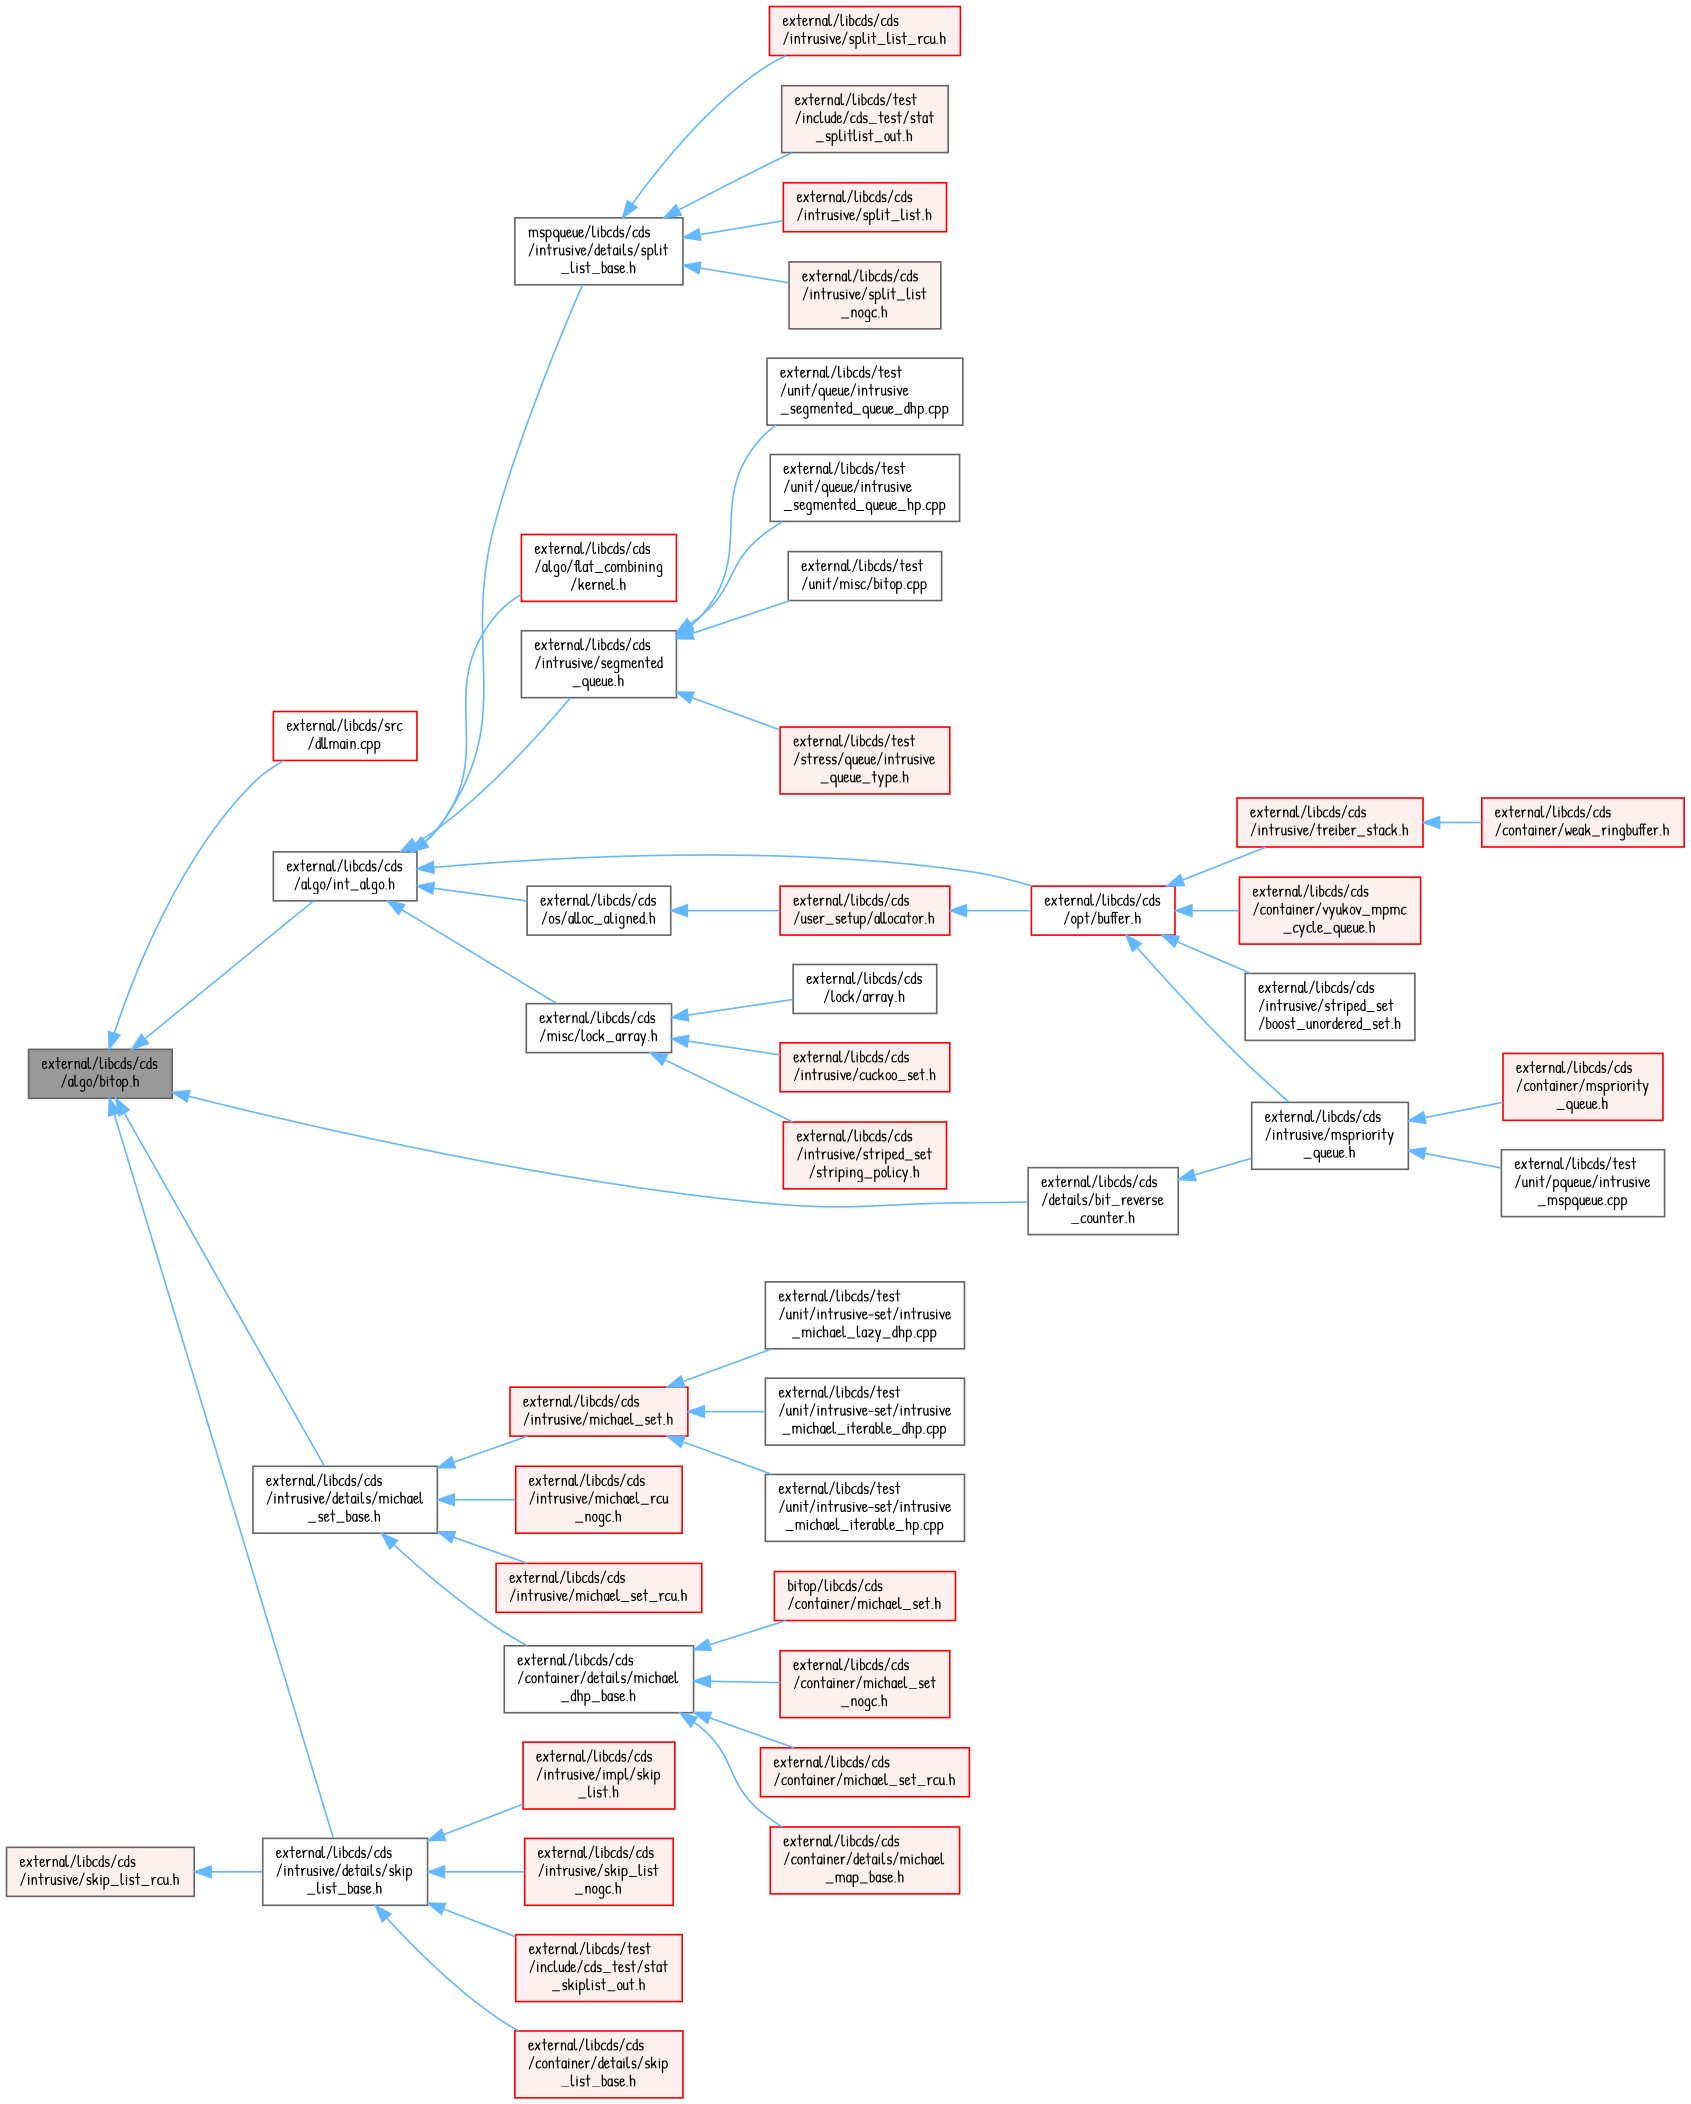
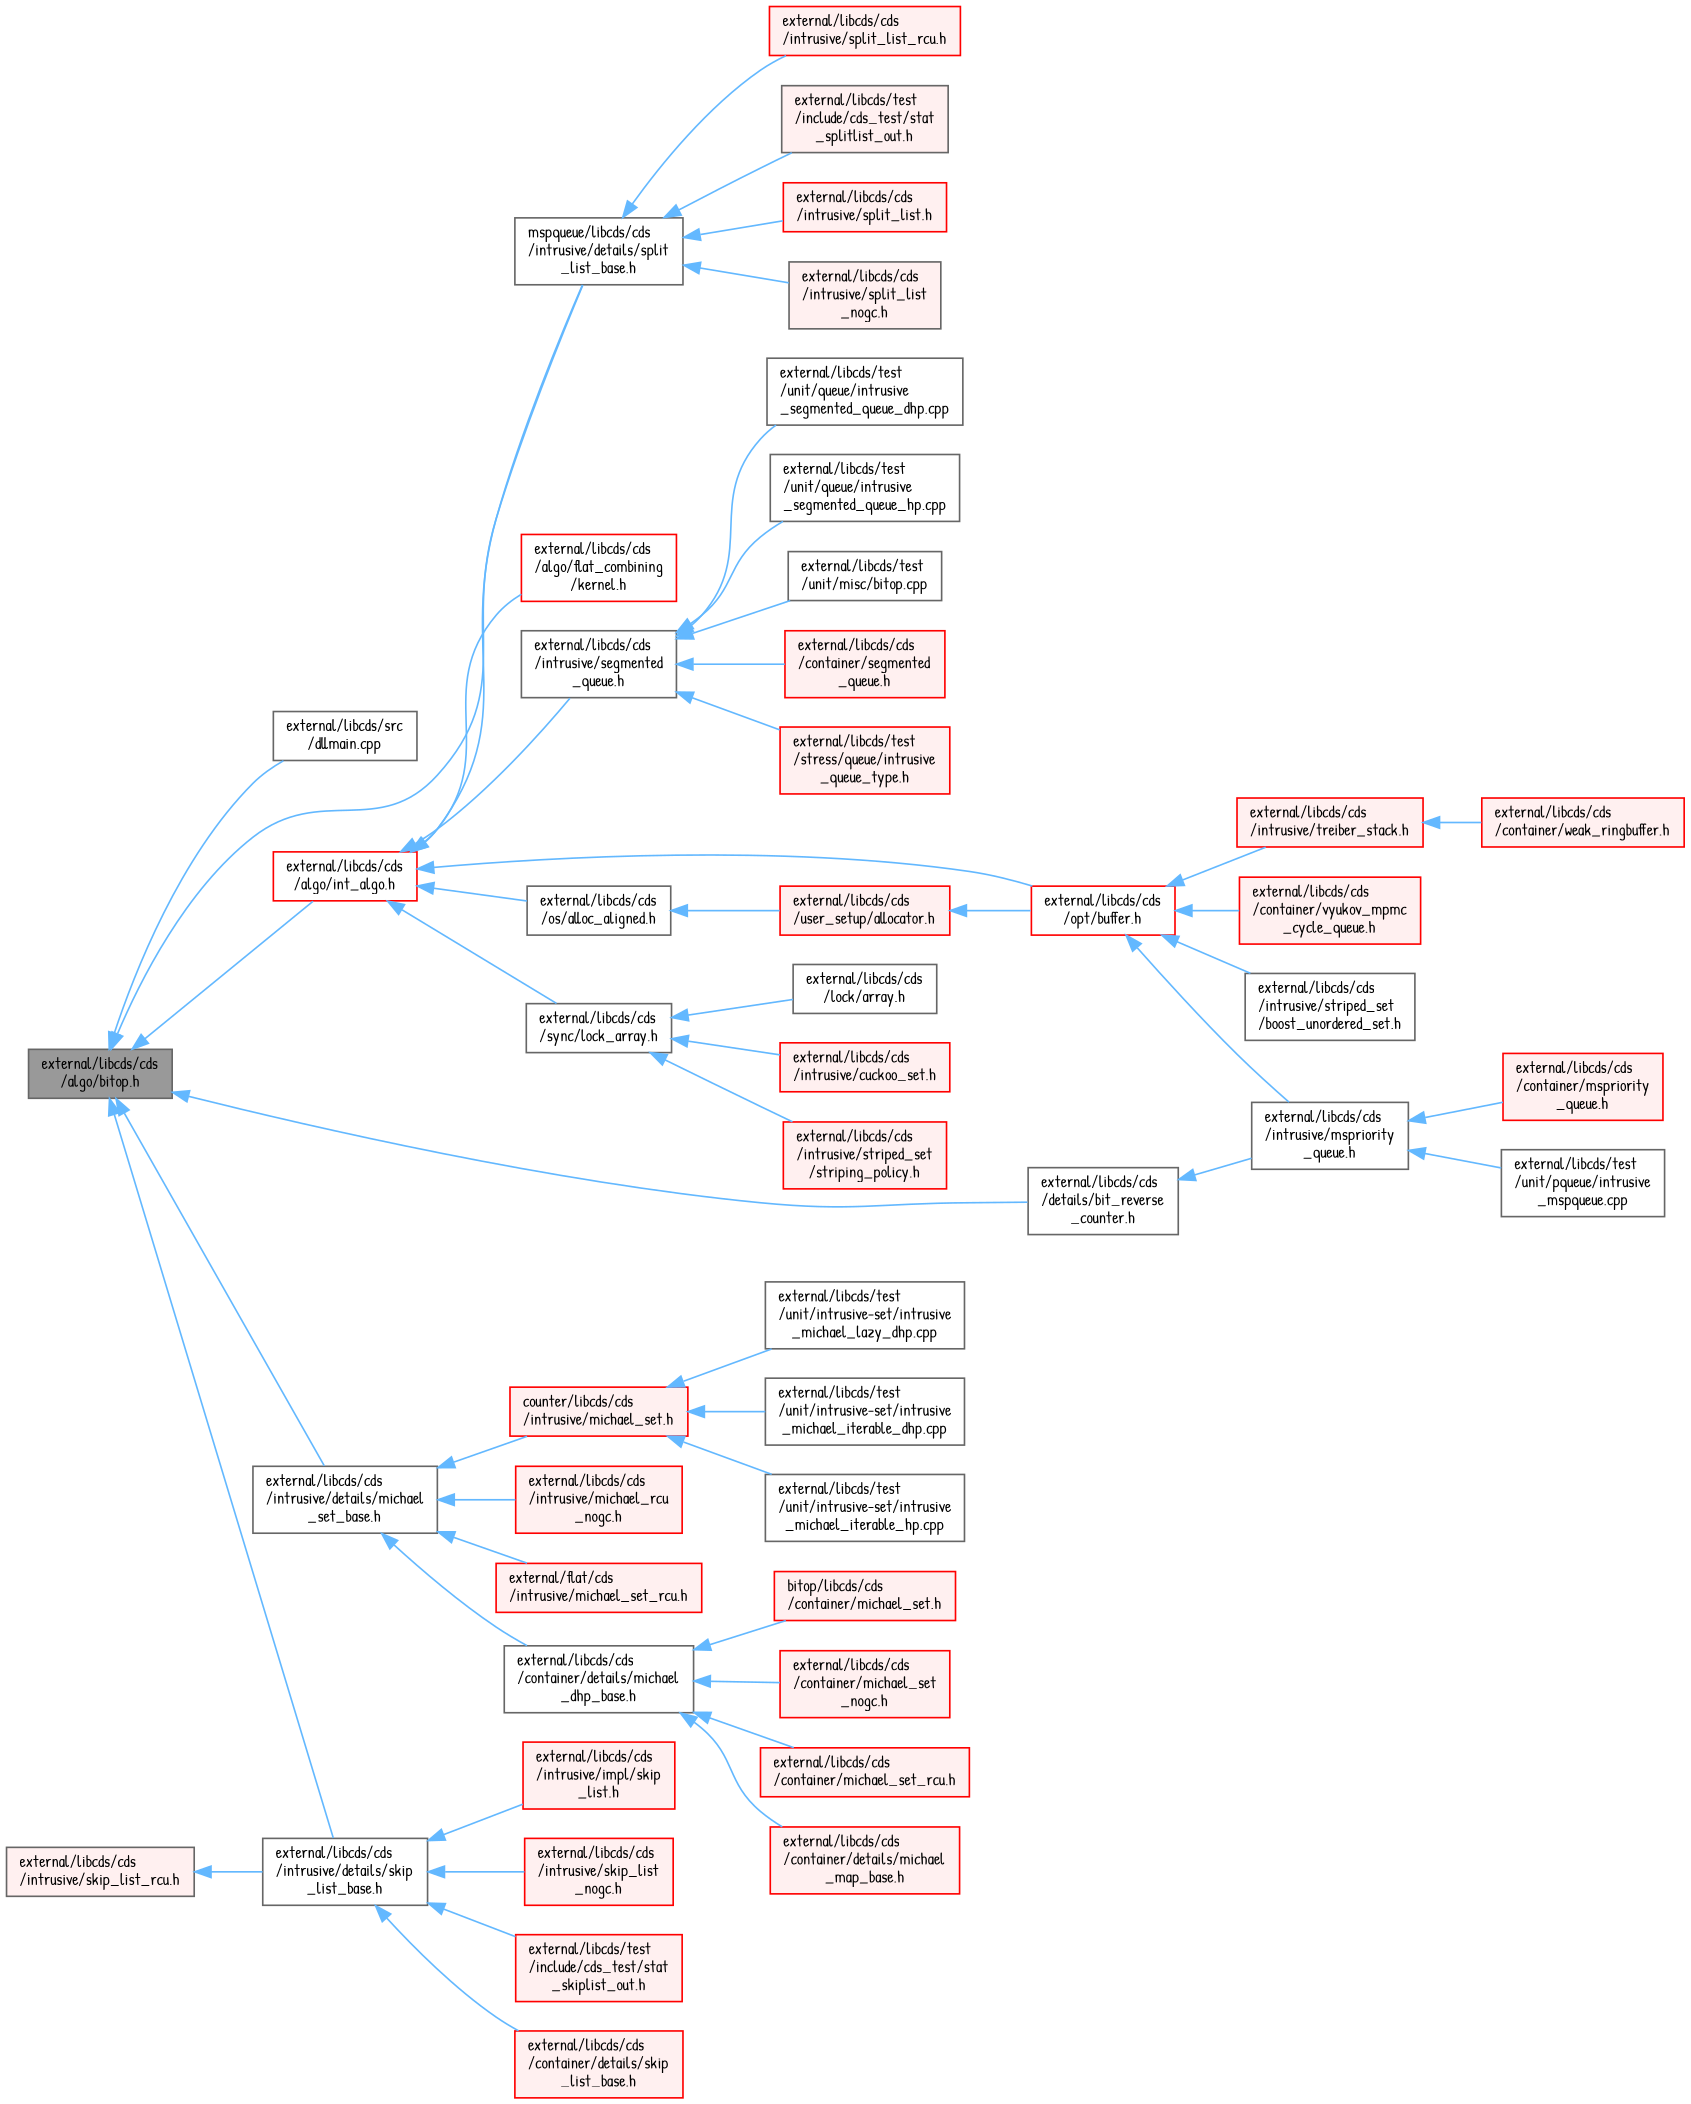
  digraph {
    fontname="Patrick Hand"
    rankdir=LR
    node [color=red fillcolor="#FFF0F0" fontname="Patrick Hand" fontsize=10 shape=box style=filled]
    edge [color=steelblue1 dir=back fontname="Patrick Hand" fontsize=10 labelfontname=Helvetica labelfontsize=10 style=solid]
    n1 [color=gray40 fillcolor=grey60 fontcolor=black height=0.2 label="external/libcds/cds\l/algo/bitop.h" width=0.4]
-   n2 [color=grey40 fillcolor=white height=0.2 label="external/libcds/cds\l/algo/int_algo.h" width=0.4]
+   n2 [fillcolor=white height=0.2 label="external/libcds/cds\l/algo/int_algo.h" width=0.4]
    n3 [color=grey40 fillcolor=white height=0.2 label="mspqueue/libcds/cds\l/intrusive/details/split\l_list_base.h" width=0.4]
    n4 [color=grey40 fillcolor=white height=0.2 label="external/libcds/cds\l/details/bit_reverse\l_counter.h" width=0.4]
    n5 [color=grey40 fillcolor=white height=0.2 label="external/libcds/cds\l/intrusive/details/michael\l_set_base.h" width=0.4]
    n6 [color=grey40 fillcolor=white height=0.2 label="external/libcds/cds\l/intrusive/details/skip\l_list_base.h" width=0.4]
-   n7 [fillcolor=white height=0.2 label="external/libcds/src\l/dllmain.cpp" width=0.4]
+   n7 [color=grey40 fillcolor=white height=0.2 label="external/libcds/src\l/dllmain.cpp" width=0.4]
    n8 [fillcolor=white height=0.2 label="external/libcds/cds\l/algo/flat_combining\l/kernel.h" width=0.4]
    n9 [color=grey40 fillcolor=white height=0.2 label="external/libcds/cds\l/intrusive/segmented\l_queue.h" width=0.4]
    n10 [fillcolor=white height=0.2 label="external/libcds/cds\l/opt/buffer.h" width=0.4]
    n11 [color=grey40 fillcolor=white height=0.2 label="external/libcds/cds\l/os/alloc_aligned.h" width=0.4]
-   n12 [color=grey40 fillcolor=white height=0.2 label="external/libcds/cds\l/misc/lock_array.h" width=0.4]
+   n12 [color=grey40 fillcolor=white height=0.2 label="external/libcds/cds\l/sync/lock_array.h" width=0.4]
    n13 [height=0.2 label="external/libcds/cds\l/intrusive/split_list.h" width=0.4]
    n14 [color=grey40 height=0.2 label="external/libcds/cds\l/intrusive/split_list\l_nogc.h" width=0.4]
    n15 [height=0.2 label="external/libcds/cds\l/intrusive/split_list_rcu.h" width=0.4]
    n16 [color=grey40 height=0.2 label="external/libcds/test\l/include/cds_test/stat\l_splitlist_out.h" width=0.4]
    n17 [color=grey40 fillcolor=white height=0.2 label="external/libcds/cds\l/intrusive/mspriority\l_queue.h" width=0.4]
    n18 [color=grey40 fillcolor=white height=0.2 label="external/libcds/cds\l/container/details/michael\l_dhp_base.h" width=0.4]
-   n19 [height=0.2 label="external/libcds/cds\l/intrusive/michael_set.h" width=0.4]
+   n19 [height=0.2 label="counter/libcds/cds\l/intrusive/michael_set.h" width=0.4]
    n20 [height=0.2 label="external/libcds/cds\l/intrusive/michael_rcu\l_nogc.h" width=0.4]
-   n21 [height=0.2 label="external/libcds/cds\l/intrusive/michael_set_rcu.h" width=0.4]
+   n21 [height=0.2 label="external/flat/cds\l/intrusive/michael_set_rcu.h" width=0.4]
    n22 [height=0.2 label="external/libcds/cds\l/container/details/skip\l_list_base.h" width=0.4]
    n23 [height=0.2 label="external/libcds/cds\l/intrusive/impl/skip\l_list.h" width=0.4]
    n24 [height=0.2 label="external/libcds/cds\l/intrusive/skip_list\l_nogc.h" width=0.4]
    n25 [height=0.2 label="external/libcds/test\l/include/cds_test/stat\l_skiplist_out.h" width=0.4]
    n26 [color=grey40 fillcolor=white height=0.2 label="external/libcds/test\l/unit/misc/bitop.cpp" width=0.4]
+   n27 [height=0.2 label="external/libcds/cds\l/container/segmented\l_queue.h" width=0.4]
    n28 [height=0.2 label="external/libcds/test\l/stress/queue/intrusive\l_queue_type.h" width=0.4]
    n29 [color=grey40 fillcolor=white height=0.2 label="external/libcds/test\l/unit/queue/intrusive\l_segmented_queue_dhp.cpp" width=0.4]
    n30 [color=grey40 fillcolor=white height=0.2 label="external/libcds/test\l/unit/queue/intrusive\l_segmented_queue_hp.cpp" width=0.4]
    n31 [height=0.2 label="external/libcds/cds\l/container/vyukov_mpmc\l_cycle_queue.h" width=0.4]
    n32 [color=grey40 fillcolor=white height=0.2 label="external/libcds/cds\l/intrusive/striped_set\l/boost_unordered_set.h" width=0.4]
    n33 [height=0.2 label="external/libcds/cds\l/intrusive/treiber_stack.h" width=0.4]
    n34 [height=0.2 label="external/libcds/cds\l/user_setup/allocator.h" width=0.4]
    n35 [height=0.2 label="external/libcds/cds\l/intrusive/cuckoo_set.h" width=0.4]
    n36 [height=0.2 label="external/libcds/cds\l/intrusive/striped_set\l/striping_policy.h" width=0.4]
    n37 [color=grey40 fillcolor=white height=0.2 label="external/libcds/cds\l/lock/array.h" width=0.4]
    n38 [height=0.2 label="external/libcds/cds\l/container/weak_ringbuffer.h" width=0.4]
    n39 [height=0.2 label="external/libcds/cds\l/container/mspriority\l_queue.h" width=0.4]
    n40 [color=grey40 fillcolor=white height=0.2 label="external/libcds/test\l/unit/pqueue/intrusive\l_mspqueue.cpp" width=0.4]
    n41 [height=0.2 label="external/libcds/cds\l/container/details/michael\l_map_base.h" width=0.4]
    n42 [height=0.2 label="bitop/libcds/cds\l/container/michael_set.h" width=0.4]
    n43 [height=0.2 label="external/libcds/cds\l/container/michael_set\l_nogc.h" width=0.4]
    n44 [height=0.2 label="external/libcds/cds\l/container/michael_set_rcu.h" width=0.4]
    n45 [color=grey40 fillcolor=white height=0.2 label="external/libcds/test\l/unit/intrusive-set/intrusive\l_michael_iterable_dhp.cpp" width=0.4]
    n46 [color=grey40 fillcolor=white height=0.2 label="external/libcds/test\l/unit/intrusive-set/intrusive\l_michael_iterable_hp.cpp" width=0.4]
    n47 [color=grey40 fillcolor=white height=0.2 label="external/libcds/test\l/unit/intrusive-set/intrusive\l_michael_lazy_dhp.cpp" width=0.4]
    n48 [color=grey40 height=0.2 label="external/libcds/cds\l/intrusive/skip_list_rcu.h" width=0.4]
    n1 -> n2
+   n1 -> n3
    n1 -> n4
    n1 -> n5
    n1 -> n6
    n1 -> n7
    n2 -> n3
    n2 -> n8
    n2 -> n9
    n2 -> n10
    n2 -> n11
    n2 -> n12
    n3 -> n13
    n3 -> n14
    n3 -> n15
    n3 -> n16
    n4 -> n17
    n5 -> n18
    n5 -> n19
    n5 -> n20
    n5 -> n21
    n6 -> n22
    n6 -> n23
    n6 -> n24
    n6 -> n25
    n9 -> n26
+   n9 -> n27
    n9 -> n28
    n9 -> n29
    n9 -> n30
    n10 -> n17
    n10 -> n31
    n10 -> n32
    n10 -> n33
    n11 -> n34
    n12 -> n35
    n12 -> n36
    n12 -> n37
    n17 -> n39
    n17 -> n40
    n18 -> n41
    n18 -> n42
    n18 -> n43
    n18 -> n44
    n19 -> n45
    n19 -> n46
    n19 -> n47
    n33 -> n38
    n34 -> n10
    n48 -> n6
  }
